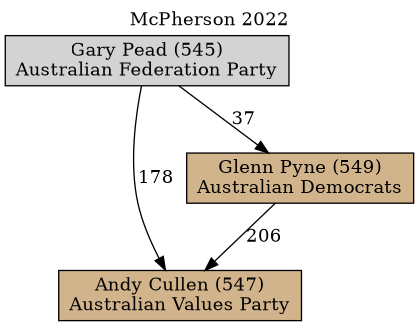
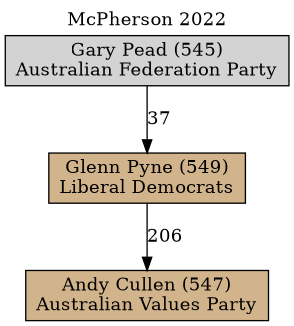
  digraph {
    label="McPherson 2022"
    labelloc=t
    mclimit=10
    node [fillcolor=tan shape=box style=filled]
    n1 [label="Andy Cullen (547)\nAustralian Values Party"]
-   n2 [label="Glenn Pyne (549)\nAustralian Democrats"]
+   n2 [label="Glenn Pyne (549)\nLiberal Democrats"]
    n3 [fillcolor=lightgrey label="Gary Pead (545)\nAustralian Federation Party"]
    n2 -> n1 [label=206]
-   n3 -> n1 [label=178]
    n3 -> n2 [label=37]
  }
